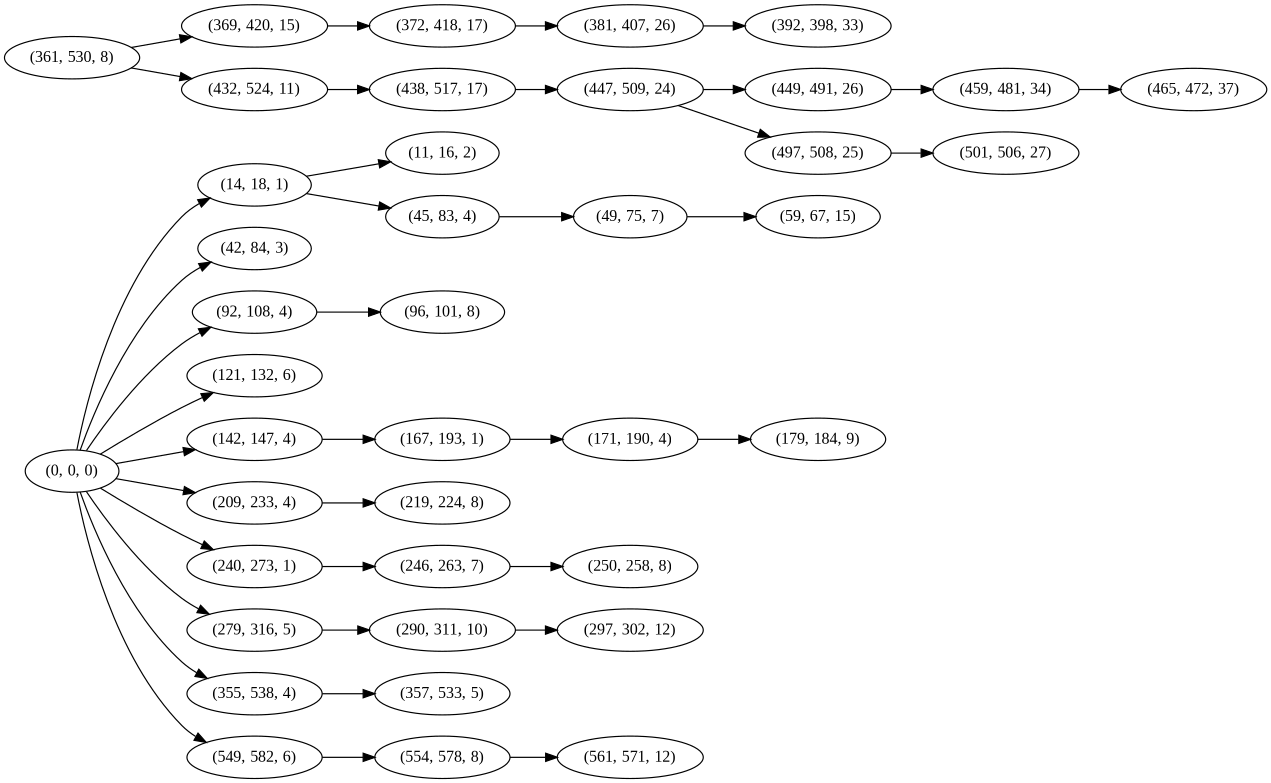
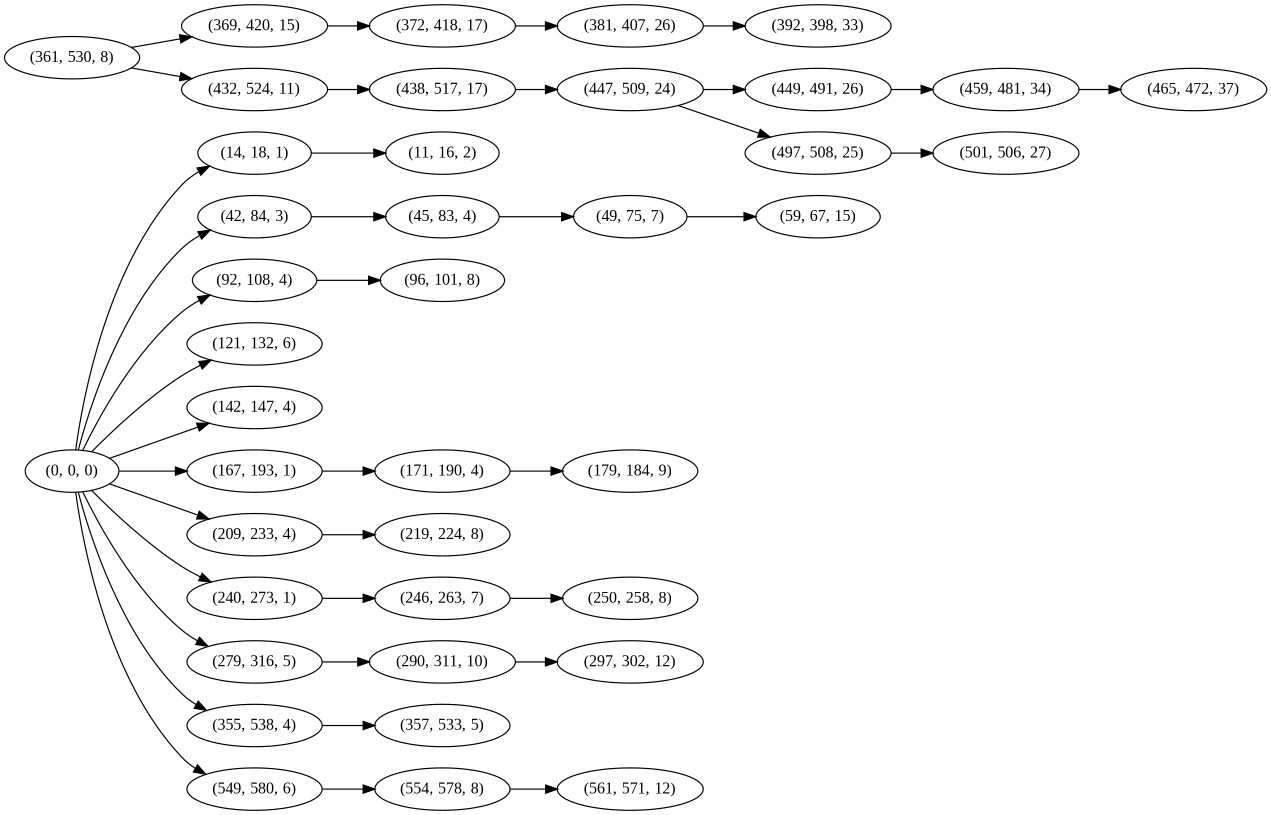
  digraph {
    fontname="Liberation Serif"
    rankdir=LR
    node [fontname="Liberation Serif"]
    edge [fontname="Liberation Serif"]
    n1 [label="(14, 18, 1)"]
    "(0, 0, 0)"
    "(42, 84, 3)"
    "(92, 108, 4)"
    "(121, 132, 6)"
    "(142, 147, 4)"
    "(167, 193, 1)"
    "(209, 233, 4)"
    n9 [label="(240, 273, 1)"]
    "(279, 316, 5)"
    n11 [label="(355, 538, 4)"]
-   "(549, 580, 6)" [label="(549, 582, 6)"]
+   "(549, 580, 6)"
    "(11, 16, 2)"
    "(45, 83, 4)"
    "(96, 101, 8)"
    "(171, 190, 4)"
    "(219, 224, 8)"
    "(246, 263, 7)"
    "(290, 311, 10)"
    "(357, 533, 5)"
    "(554, 578, 8)"
    "(49, 75, 7)"
    "(59, 67, 15)"
    "(179, 184, 9)"
    "(250, 258, 8)"
    "(297, 302, 12)"
    "(361, 530, 8)"
    "(369, 420, 15)"
    "(432, 524, 11)"
    "(372, 418, 17)"
    "(438, 517, 17)"
    "(381, 407, 26)"
    "(392, 398, 33)"
    "(447, 509, 24)"
    "(449, 491, 26)"
    "(497, 508, 25)"
    "(459, 481, 34)"
    "(501, 506, 27)"
    "(465, 472, 37)"
    "(561, 571, 12)"
    n1 -> "(11, 16, 2)"
    "(0, 0, 0)" -> n1
    "(0, 0, 0)" -> "(42, 84, 3)"
    "(0, 0, 0)" -> "(92, 108, 4)"
    "(0, 0, 0)" -> "(121, 132, 6)"
    "(0, 0, 0)" -> "(142, 147, 4)"
-   "(142, 147, 4)" -> "(167, 193, 1)"
+   "(0, 0, 0)" -> "(167, 193, 1)"
    "(0, 0, 0)" -> "(209, 233, 4)"
    "(0, 0, 0)" -> n9
    "(0, 0, 0)" -> "(279, 316, 5)"
    "(0, 0, 0)" -> n11
    "(0, 0, 0)" -> "(549, 580, 6)"
-   n1 -> "(45, 83, 4)"
+   "(42, 84, 3)" -> "(45, 83, 4)"
    "(92, 108, 4)" -> "(96, 101, 8)"
    "(167, 193, 1)" -> "(171, 190, 4)"
    "(209, 233, 4)" -> "(219, 224, 8)"
    n9 -> "(246, 263, 7)"
    "(279, 316, 5)" -> "(290, 311, 10)"
    n11 -> "(357, 533, 5)"
    "(549, 580, 6)" -> "(554, 578, 8)"
    "(45, 83, 4)" -> "(49, 75, 7)"
    "(171, 190, 4)" -> "(179, 184, 9)"
    "(246, 263, 7)" -> "(250, 258, 8)"
    "(290, 311, 10)" -> "(297, 302, 12)"
    "(554, 578, 8)" -> "(561, 571, 12)"
    "(49, 75, 7)" -> "(59, 67, 15)"
    "(361, 530, 8)" -> "(369, 420, 15)"
    "(361, 530, 8)" -> "(432, 524, 11)"
    "(369, 420, 15)" -> "(372, 418, 17)"
    "(432, 524, 11)" -> "(438, 517, 17)"
    "(372, 418, 17)" -> "(381, 407, 26)"
    "(438, 517, 17)" -> "(447, 509, 24)"
    "(381, 407, 26)" -> "(392, 398, 33)"
    "(447, 509, 24)" -> "(449, 491, 26)"
    "(447, 509, 24)" -> "(497, 508, 25)"
    "(449, 491, 26)" -> "(459, 481, 34)"
    "(497, 508, 25)" -> "(501, 506, 27)"
    "(459, 481, 34)" -> "(465, 472, 37)"
  }
